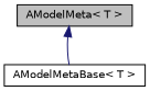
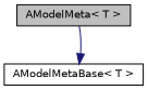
  digraph {
    node [color=black fontname=Helvetica fontsize=10 shape=record style=filled]
    n1 [fillcolor=grey75 fontcolor=black height=0.2 label="AModelMeta\< T \>" width=0.4]
    n2 [fillcolor=white height=0.2 label="AModelMetaBase\< T \>" width=0.4]
-   n1 -> n2 [color=midnightblue dir=back fontname=Helvetica fontsize=10 labelfontname=Helvetica labelfontsize=10 style=solid]
+   n2 -> n1 [color=midnightblue dir=back fontname=Helvetica fontsize=10 labelfontname=Helvetica labelfontsize=10 style=solid]
  }
